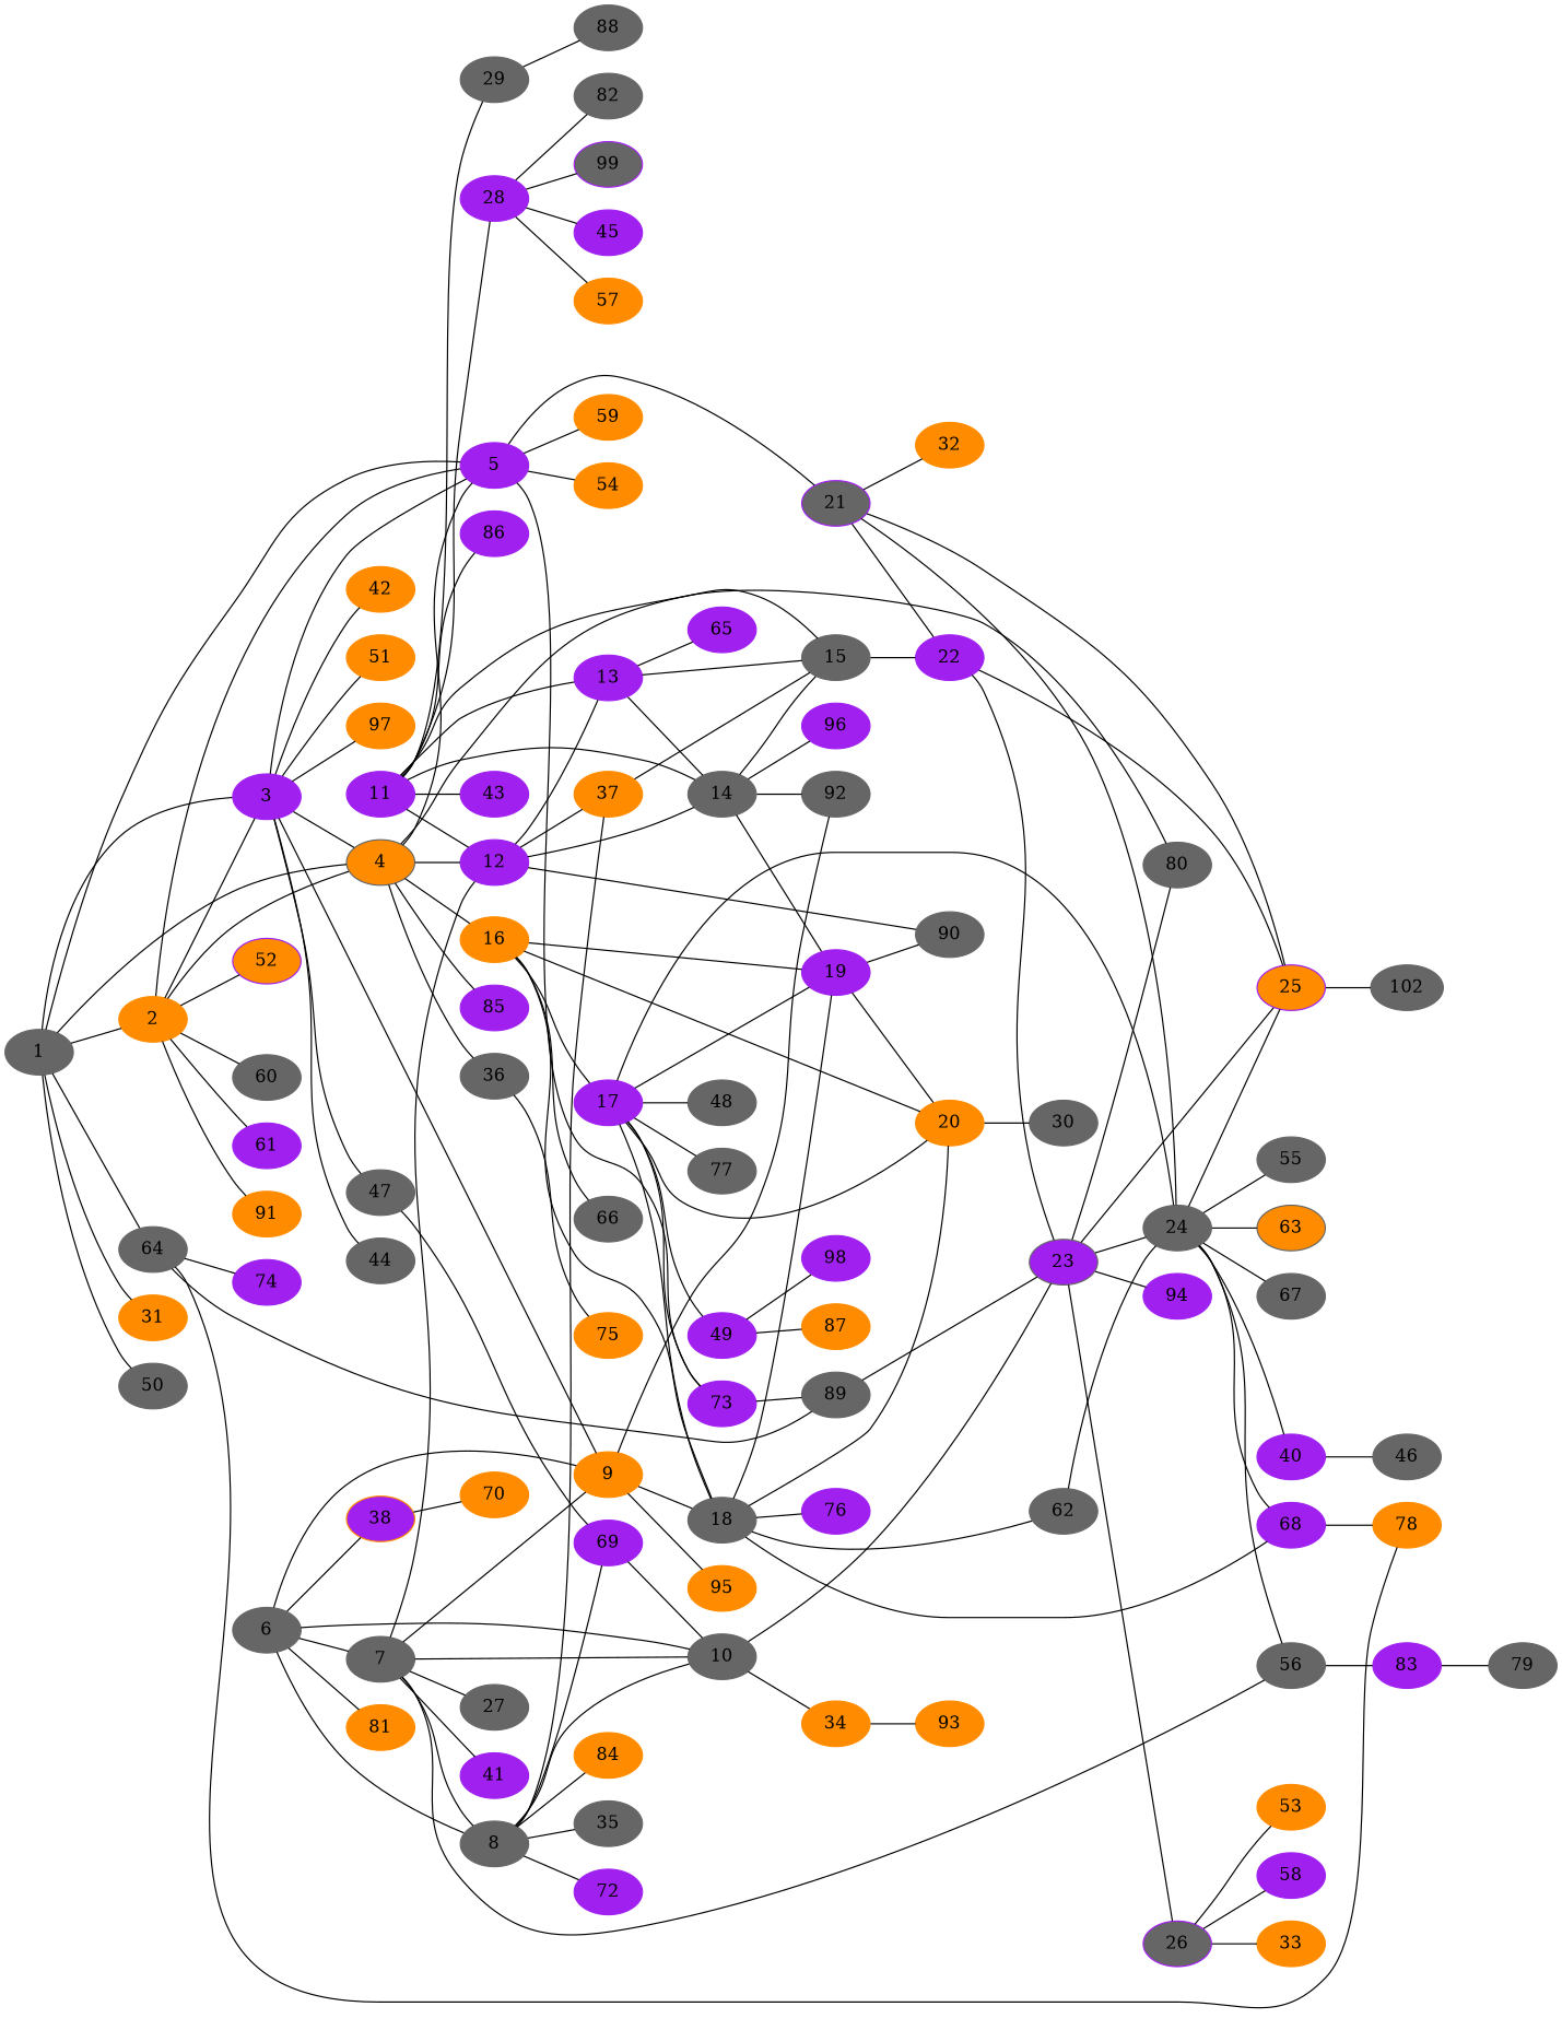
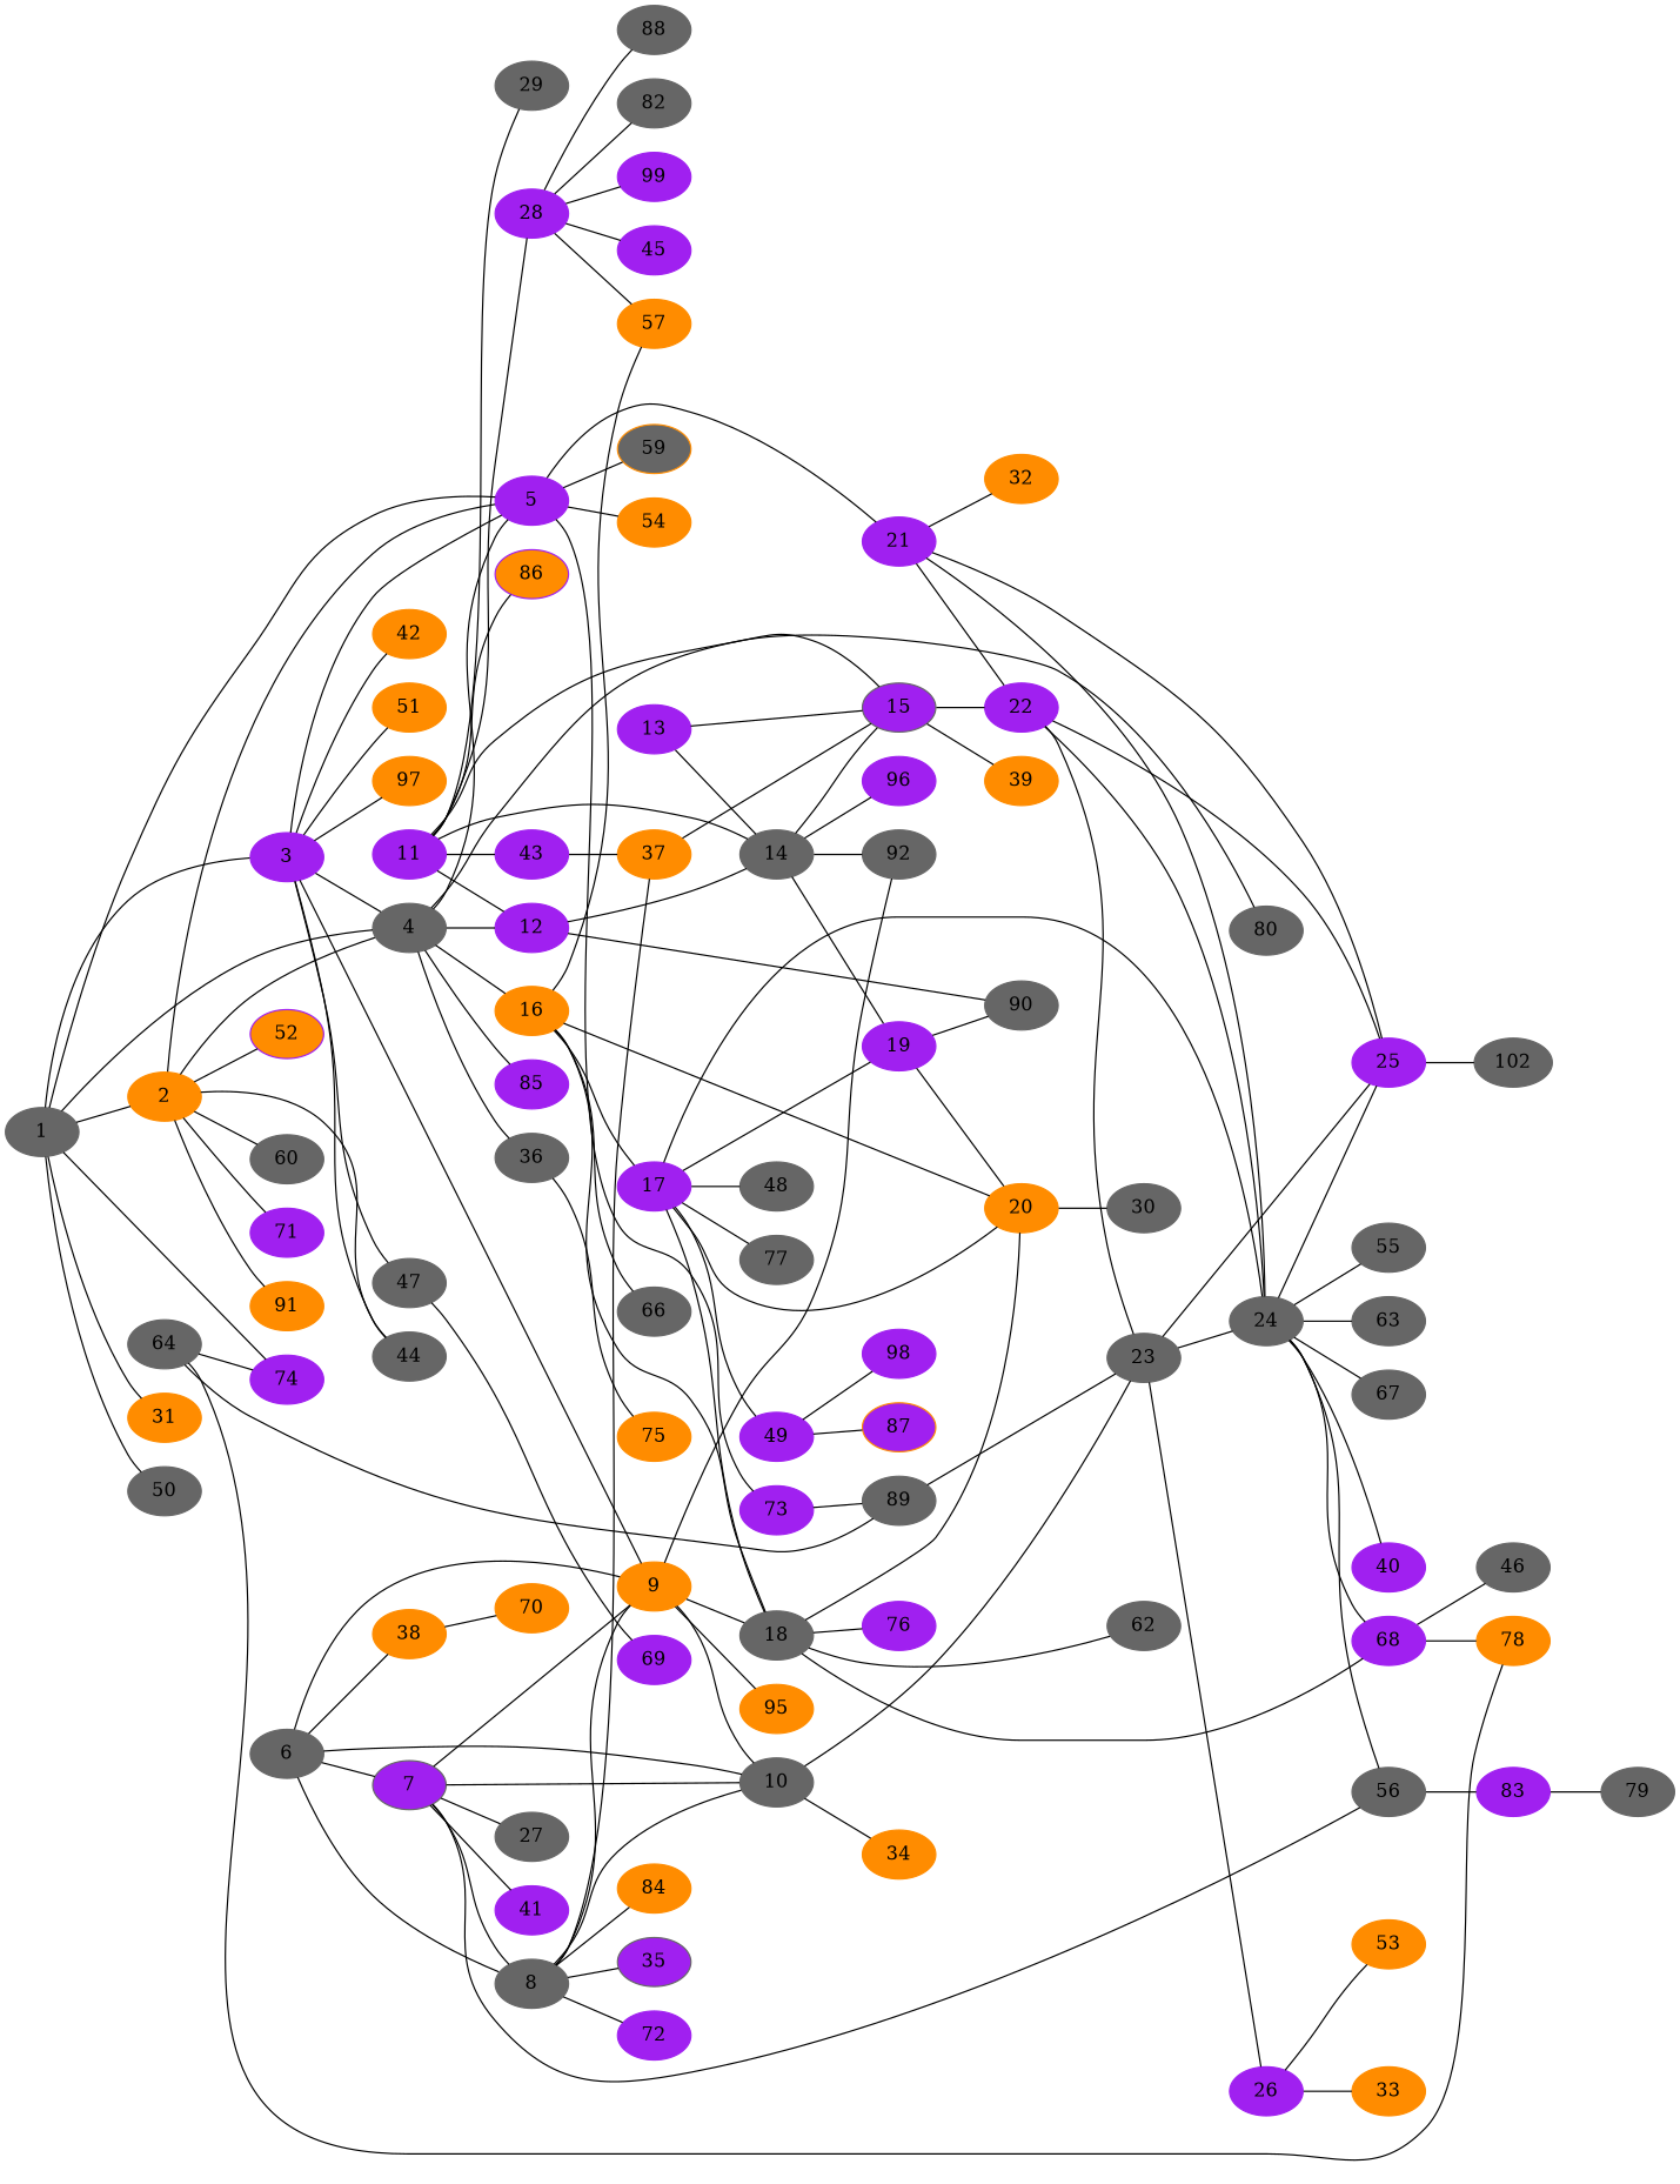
  graph {
    rankdir=LR
    node [color=gray40 style=filled]
    2 [color=darkorange]
    1
    3 [color=purple]
-   4 [fillcolor=darkorange]
+   4
    5 [color=purple]
    31 [color=darkorange]
    50
    64
    52 [color=purple fillcolor=darkorange]
    60
-   71 [color=purple label=61]
+   71 [color=purple]
    91 [color=darkorange]
    9 [color=darkorange]
    42 [color=darkorange]
    44
    47
    51 [color=darkorange]
    97 [color=darkorange]
    12 [color=purple]
    16 [color=darkorange]
    36
    80
    85 [color=purple]
-   21 [color=purple fillcolor=gray40]
+   21 [color=purple]
    54 [color=darkorange]
-   59 [color=darkorange]
+   59 [color=darkorange fillcolor=gray40]
    73 [color=purple]
    74 [color=purple]
    78 [color=darkorange]
    89
    10
    18
    92
    95 [color=darkorange]
    69 [color=purple]
    37 [color=darkorange]
    13 [color=purple]
    14
    90
    19 [color=purple]
    17 [color=purple]
    20 [color=darkorange]
    66
    75 [color=darkorange]
    22 [color=purple]
    24
-   25 [color=purple fillcolor=darkorange]
+   25 [color=purple]
    32 [color=darkorange]
    6
-   7
+   7 [fillcolor=purple]
    8
-   38 [color=darkorange fillcolor=purple]
-   81 [color=darkorange]
+   38 [color=darkorange]
    27
    41 [color=purple]
    56
-   35
+   35 [fillcolor=purple]
    72 [color=purple]
    84 [color=darkorange]
-   23 [fillcolor=purple]
+   23
    34 [color=darkorange]
    70 [color=darkorange]
    83 [color=purple]
-   15
+   15 [fillcolor=purple]
    62
    68 [color=purple]
    76 [color=purple]
-   26 [color=purple fillcolor=gray40]
-   94 [color=purple]
-   93 [color=darkorange]
+   26 [color=purple]
    11 [color=purple]
    28 [color=purple]
    29
    43 [color=purple]
-   86 [color=purple]
-   65 [color=purple]
+   86 [color=purple fillcolor=darkorange]
    96 [color=purple]
+   39 [color=darkorange]
    45 [color=purple]
    57 [color=darkorange]
    82
    88
-   99 [color=purple fillcolor=gray40]
+   99 [color=purple]
    48
    49 [color=purple]
    77
    30
    40 [color=purple]
    55
-   63 [fillcolor=darkorange]
+   63
    67
-   87 [color=darkorange]
+   87 [color=darkorange fillcolor=purple]
    98 [color=purple]
    n94 [label=102]
    33 [color=darkorange]
    53 [color=darkorange]
-   58 [color=purple]
    46
    79
-   2 -- 3
+   2 -- 44
    2 -- 4
    2 -- 5
    2 -- 52
    2 -- 60
    2 -- 71
    2 -- 91
    1 -- 2
    1 -- 3
    1 -- 4
    1 -- 5
    1 -- 31
    1 -- 50
-   1 -- 64
+   1 -- 74
    3 -- 4
    3 -- 5
    3 -- 9
    3 -- 42
    3 -- 44
    3 -- 47
    3 -- 51
    3 -- 97
    4 -- 5
    4 -- 12
    4 -- 16
    4 -- 36
    4 -- 80
    4 -- 85
    5 -- 21
    5 -- 54
    5 -- 59
    5 -- 73
    64 -- 74
    64 -- 78
    64 -- 89
-   69 -- 10
+   9 -- 10
    9 -- 18
    9 -- 92
    9 -- 95
    47 -- 69
-   12 -- 37
-   12 -- 13
+   43 -- 37
    12 -- 14
    12 -- 90
    16 -- 18
-   16 -- 19
+   16 -- 57
    16 -- 17
    16 -- 20
    16 -- 66
    36 -- 75
    21 -- 22
    21 -- 24
    21 -- 25
    21 -- 32
    73 -- 89
    89 -- 23
    10 -- 23
    10 -- 34
-   18 -- 19
    18 -- 20
    18 -- 62
    18 -- 68
    18 -- 76
    37 -- 15
    13 -- 14
    13 -- 15
-   13 -- 65
    14 -- 92
    14 -- 19
    14 -- 15
    14 -- 96
    19 -- 90
    19 -- 20
-   17 -- 73
    17 -- 18
    17 -- 19
    17 -- 20
    17 -- 24
    17 -- 48
    17 -- 49
    17 -- 77
    20 -- 30
-   62 -- 24
+   22 -- 24
    22 -- 25
    22 -- 23
    24 -- 25
    24 -- 56
    24 -- 68
    24 -- 40
    24 -- 55
    24 -- 63
    24 -- 67
    25 -- n94
    6 -- 9
    6 -- 10
    6 -- 7
    6 -- 8
    6 -- 38
-   6 -- 81
    7 -- 9
-   7 -- 12
    7 -- 10
    7 -- 8
    7 -- 27
    7 -- 41
    7 -- 56
-   8 -- 69
+   8 -- 9
    8 -- 10
    8 -- 37
    8 -- 35
    8 -- 72
    8 -- 84
    38 -- 70
    56 -- 83
-   23 -- 80
    23 -- 24
    23 -- 25
    23 -- 26
-   23 -- 94
-   34 -- 93
    83 -- 79
    15 -- 22
+   15 -- 39
    68 -- 78
    26 -- 33
    26 -- 53
-   26 -- 58
    11 -- 12
-   11 -- 13
    11 -- 14
    11 -- 15
    11 -- 28
    11 -- 29
    11 -- 43
    11 -- 86
    28 -- 45
    28 -- 57
    28 -- 82
-   29 -- 88
+   28 -- 88
    28 -- 99
    49 -- 87
    49 -- 98
-   40 -- 46
+   68 -- 46
  }
